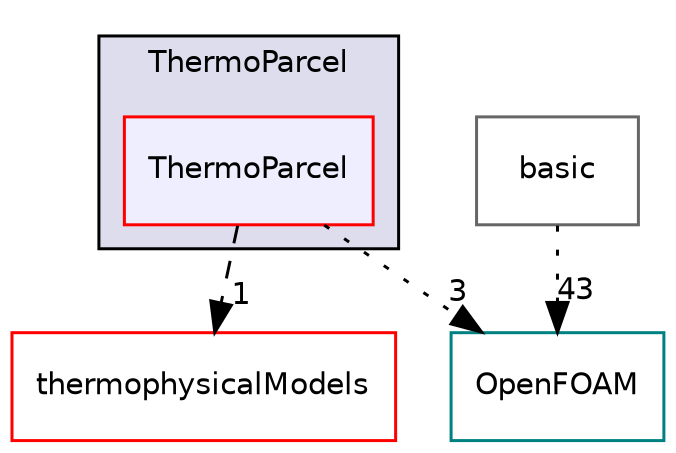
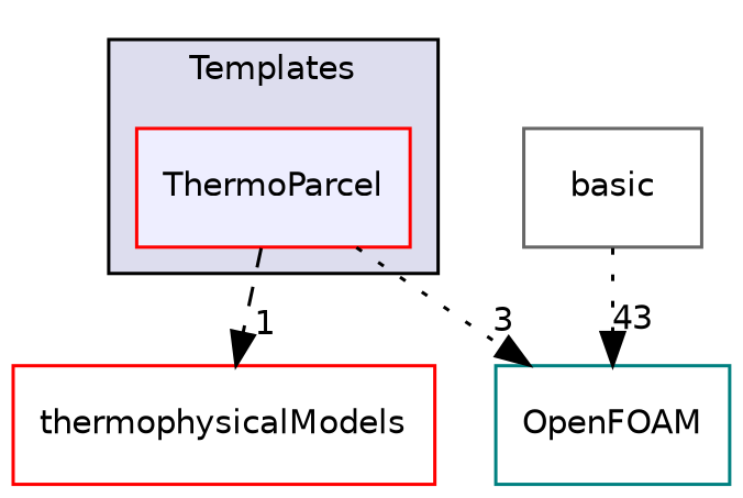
  digraph {
    compound=true
    node [color=red fontname=Helvetica fontsize=10 shape=box]
    edge [labeldistance=1.5 labelfontname=Helvetica labelfontsize=10 style=dotted]
    n1 [fillcolor="#eeeeff" label=ThermoParcel pencolor=black style=filled]
    n2 [label=thermophysicalModels]
    n3 [color=teal label=OpenFOAM]
    n4 [color=gray40 label=basic]
    subgraph cluster_1 {
      bgcolor="#ddddee"
      fontname=Helvetica
      fontsize=10
-     label=ThermoParcel
+     label=Templates
      pencolor=black
      n1
    }
    n1 -> n2 [headlabel=1 style=dashed]
    n1 -> n3 [headlabel=3]
    n4 -> n3 [headlabel=43]
  }
